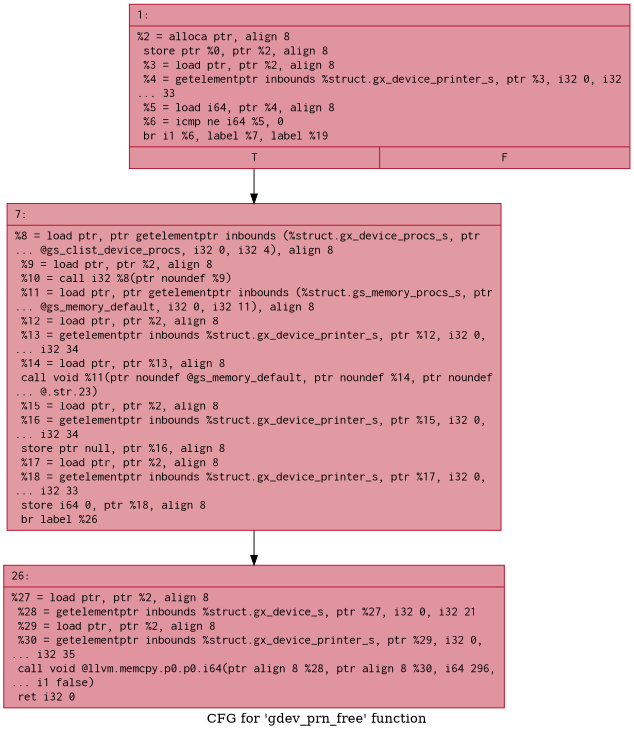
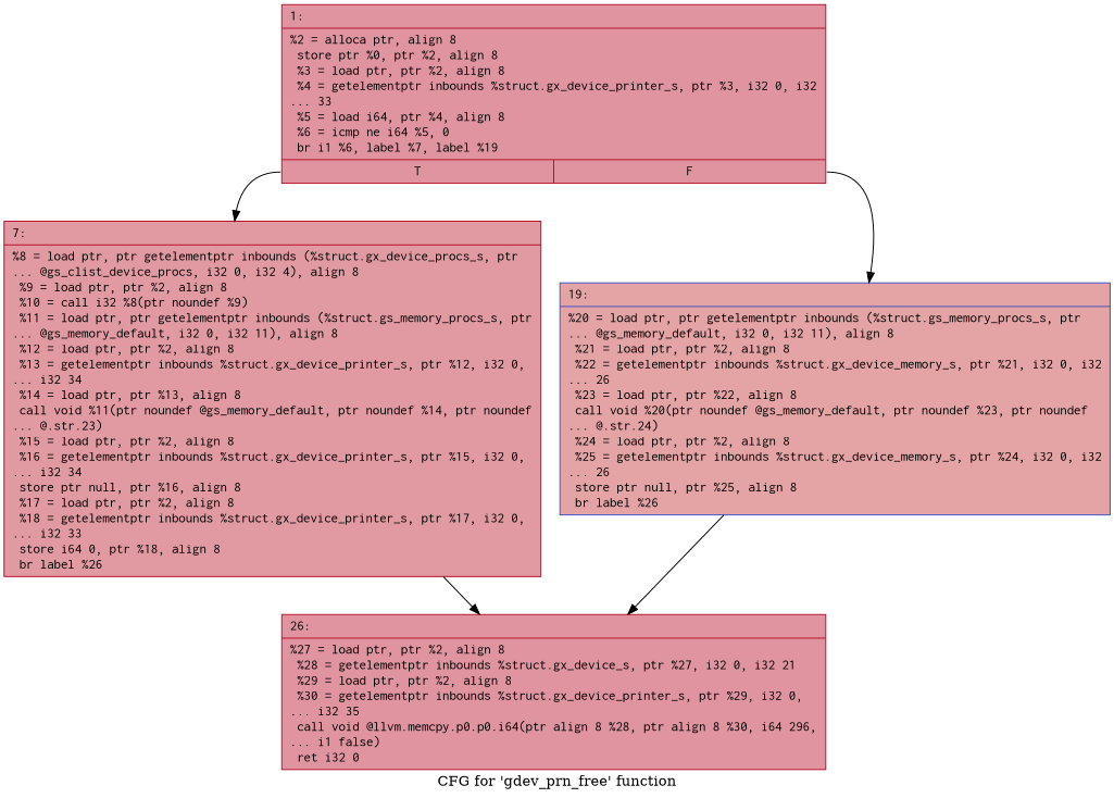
  digraph {
    label="CFG for 'gdev_prn_free' function"
    node [color="#b70d28ff" fillcolor="#b70d2870" fontname=Courier shape=record style=filled]
    n1 [label="{1:\l|  %2 = alloca ptr, align 8\l  store ptr %0, ptr %2, align 8\l  %3 = load ptr, ptr %2, align 8\l  %4 = getelementptr inbounds %struct.gx_device_printer_s, ptr %3, i32 0, i32\l... 33\l  %5 = load i64, ptr %4, align 8\l  %6 = icmp ne i64 %5, 0\l  br i1 %6, label %7, label %19\l|{<s0>T|<s1>F}}"]
    n2 [fillcolor="#bb1b2c70" label="{7:\l|  %8 = load ptr, ptr getelementptr inbounds (%struct.gx_device_procs_s, ptr\l... @gs_clist_device_procs, i32 0, i32 4), align 8\l  %9 = load ptr, ptr %2, align 8\l  %10 = call i32 %8(ptr noundef %9)\l  %11 = load ptr, ptr getelementptr inbounds (%struct.gs_memory_procs_s, ptr\l... @gs_memory_default, i32 0, i32 11), align 8\l  %12 = load ptr, ptr %2, align 8\l  %13 = getelementptr inbounds %struct.gx_device_printer_s, ptr %12, i32 0,\l... i32 34\l  %14 = load ptr, ptr %13, align 8\l  call void %11(ptr noundef @gs_memory_default, ptr noundef %14, ptr noundef\l... @.str.23)\l  %15 = load ptr, ptr %2, align 8\l  %16 = getelementptr inbounds %struct.gx_device_printer_s, ptr %15, i32 0,\l... i32 34\l  store ptr null, ptr %16, align 8\l  %17 = load ptr, ptr %2, align 8\l  %18 = getelementptr inbounds %struct.gx_device_printer_s, ptr %17, i32 0,\l... i32 33\l  store i64 0, ptr %18, align 8\l  br label %26\l}"]
+   n3 [color="#3d50c3ff" fillcolor="#c32e3170" label="{19:\l|  %20 = load ptr, ptr getelementptr inbounds (%struct.gs_memory_procs_s, ptr\l... @gs_memory_default, i32 0, i32 11), align 8\l  %21 = load ptr, ptr %2, align 8\l  %22 = getelementptr inbounds %struct.gx_device_memory_s, ptr %21, i32 0, i32\l... 26\l  %23 = load ptr, ptr %22, align 8\l  call void %20(ptr noundef @gs_memory_default, ptr noundef %23, ptr noundef\l... @.str.24)\l  %24 = load ptr, ptr %2, align 8\l  %25 = getelementptr inbounds %struct.gx_device_memory_s, ptr %24, i32 0, i32\l... 26\l  store ptr null, ptr %25, align 8\l  br label %26\l}"]
    n4 [label="{26:\l|  %27 = load ptr, ptr %2, align 8\l  %28 = getelementptr inbounds %struct.gx_device_s, ptr %27, i32 0, i32 21\l  %29 = load ptr, ptr %2, align 8\l  %30 = getelementptr inbounds %struct.gx_device_printer_s, ptr %29, i32 0,\l... i32 35\l  call void @llvm.memcpy.p0.p0.i64(ptr align 8 %28, ptr align 8 %30, i64 296,\l... i1 false)\l  ret i32 0\l}"]
    n1 -> n2 [tailport=s0]
+   n1 -> n3 [tailport=s1]
    n2 -> n4
+   n3 -> n4
  }
